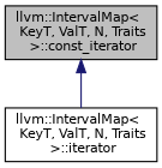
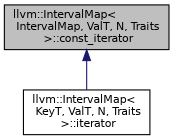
  digraph {
    node [color=black fontname=Helvetica fontsize=10 shape=record]
-   n1 [fillcolor=grey75 fontcolor=black height=0.2 label="llvm::IntervalMap\<\l KeyT, ValT, N, Traits\l \>::const_iterator" style=filled width=0.4]
+   n1 [fillcolor=grey75 fontcolor=black height=0.2 label="llvm::IntervalMap\<\l IntervalMap, ValT, N, Traits\l \>::const_iterator" style=filled width=0.4]
    n2 [height=0.2 label="llvm::IntervalMap\<\l KeyT, ValT, N, Traits\l \>::iterator" width=0.4]
    n1 -> n2 [color=midnightblue dir=back fontname=Helvetica fontsize=10 labelfontname=Helvetica labelfontsize=10 style=solid]
  }
